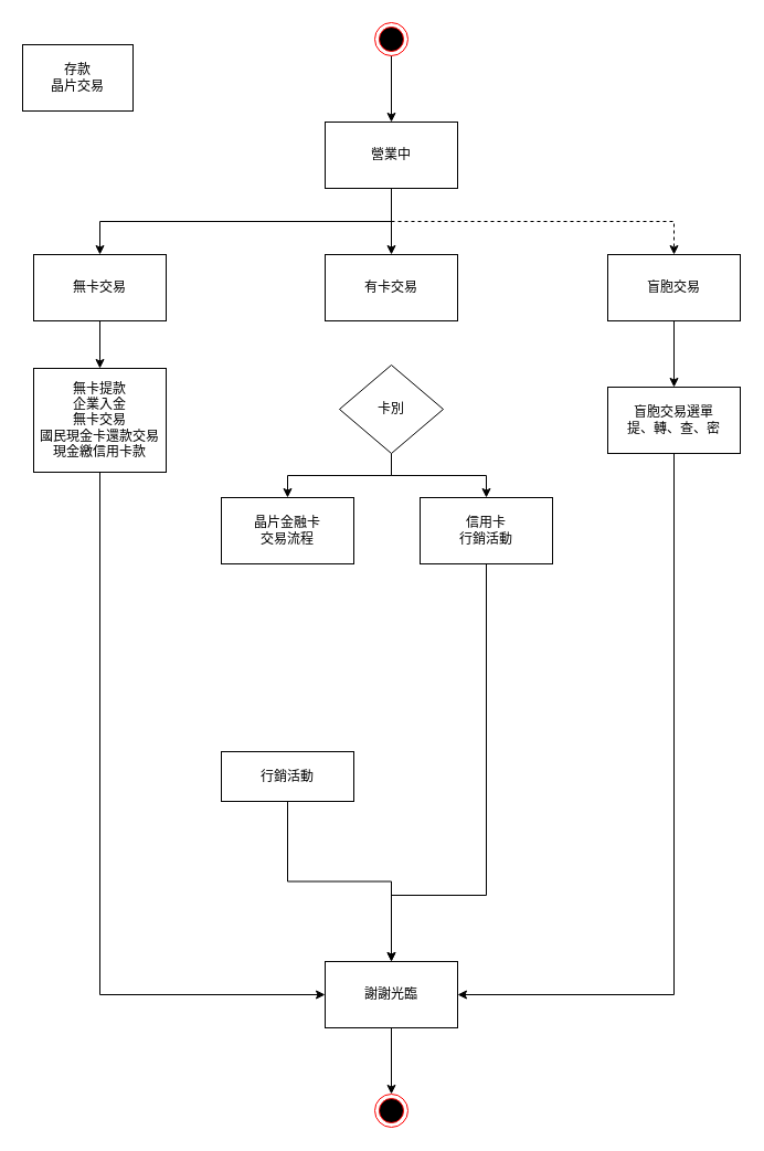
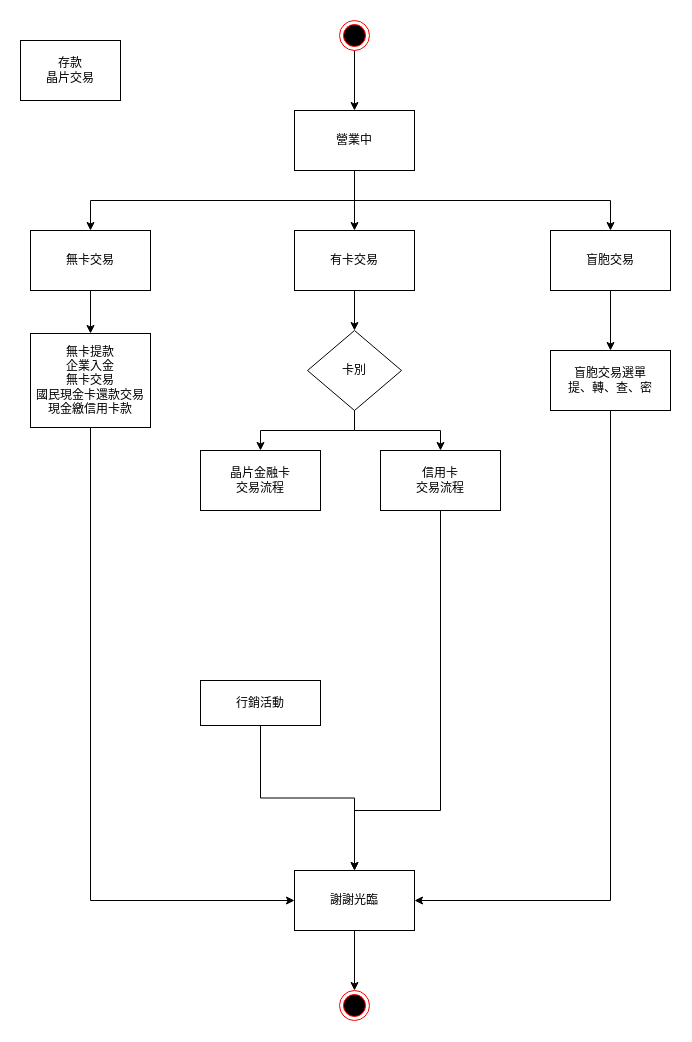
  <mxCell id="0" />
  <mxCell id="1" parent="0" />
  <mxCell id="2" style="edgeStyle=orthogonalEdgeStyle;rounded=0;orthogonalLoop=1;jettySize=auto;html=1;exitX=0.5;exitY=1;exitDx=0;exitDy=0;" parent="1" source="5" target="7" edge="1"><mxGeometry relative="1" as="geometry" /></mxCell>
  <mxCell id="3" style="edgeStyle=orthogonalEdgeStyle;rounded=0;orthogonalLoop=1;jettySize=auto;html=1;exitX=0.5;exitY=1;exitDx=0;exitDy=0;entryX=0.5;entryY=0;entryDx=0;entryDy=0;" parent="1" source="5" target="9" edge="1"><mxGeometry relative="1" as="geometry" /></mxCell>
- <mxCell id="4" style="edgeStyle=orthogonalEdgeStyle;rounded=0;orthogonalLoop=1;jettySize=auto;html=1;exitX=0.5;exitY=1;exitDx=0;exitDy=0;entryX=0.5;entryY=0;entryDx=0;entryDy=0;dashed=1;" parent="1" source="5" target="11" edge="1"><mxGeometry relative="1" as="geometry" /></mxCell>
+ <mxCell id="4" style="edgeStyle=orthogonalEdgeStyle;rounded=0;orthogonalLoop=1;jettySize=auto;html=1;exitX=0.5;exitY=1;exitDx=0;exitDy=0;entryX=0.5;entryY=0;entryDx=0;entryDy=0;" parent="1" source="5" target="11" edge="1"><mxGeometry relative="1" as="geometry" /></mxCell>
  <mxCell id="5" value="營業中" style="rounded=0;whiteSpace=wrap;html=1;" parent="1" vertex="1"><mxGeometry x="294" y="110" width="120" height="60" as="geometry" /></mxCell>
  <mxCell id="6" style="edgeStyle=orthogonalEdgeStyle;rounded=0;orthogonalLoop=1;jettySize=auto;html=1;exitX=0.5;exitY=1;exitDx=0;exitDy=0;" parent="1" source="7" target="24" edge="1"><mxGeometry relative="1" as="geometry" /></mxCell>
  <mxCell id="7" value="無卡交易" style="rounded=0;whiteSpace=wrap;html=1;" parent="1" vertex="1"><mxGeometry x="30" y="230" width="120" height="60" as="geometry" /></mxCell>
+ <mxCell id="8" style="edgeStyle=orthogonalEdgeStyle;rounded=0;orthogonalLoop=1;jettySize=auto;html=1;exitX=0.5;exitY=1;exitDx=0;exitDy=0;" parent="1" source="9" target="17" edge="1"><mxGeometry relative="1" as="geometry" /></mxCell>
  <mxCell id="9" value="有卡交易" style="rounded=0;whiteSpace=wrap;html=1;" parent="1" vertex="1"><mxGeometry x="294" y="230" width="120" height="60" as="geometry" /></mxCell>
  <mxCell id="10" style="edgeStyle=orthogonalEdgeStyle;rounded=0;orthogonalLoop=1;jettySize=auto;html=1;exitX=0.5;exitY=1;exitDx=0;exitDy=0;" parent="1" source="11" target="26" edge="1"><mxGeometry relative="1" as="geometry" /></mxCell>
  <mxCell id="11" value="盲胞交易" style="rounded=0;whiteSpace=wrap;html=1;" parent="1" vertex="1"><mxGeometry x="550" y="230" width="120" height="60" as="geometry" /></mxCell>
  <mxCell id="12" value="晶片金融卡&lt;div&gt;交易流程&lt;/div&gt;" style="rounded=0;whiteSpace=wrap;html=1;" parent="1" vertex="1"><mxGeometry x="200" y="450" width="120" height="60" as="geometry" /></mxCell>
  <mxCell id="13" style="edgeStyle=orthogonalEdgeStyle;rounded=0;orthogonalLoop=1;jettySize=auto;html=1;" parent="1" source="14" target="5" edge="1"><mxGeometry relative="1" as="geometry" /></mxCell>
  <mxCell id="14" value="" style="ellipse;html=1;shape=endState;fillColor=#000000;strokeColor=#ff0000;" parent="1" vertex="1"><mxGeometry x="339" y="20" width="30" height="30" as="geometry" /></mxCell>
  <mxCell id="15" style="edgeStyle=orthogonalEdgeStyle;rounded=0;orthogonalLoop=1;jettySize=auto;html=1;entryX=0.5;entryY=0;entryDx=0;entryDy=0;" parent="1" source="17" target="12" edge="1"><mxGeometry relative="1" as="geometry" /></mxCell>
  <mxCell id="16" style="edgeStyle=orthogonalEdgeStyle;rounded=0;orthogonalLoop=1;jettySize=auto;html=1;exitX=0.5;exitY=1;exitDx=0;exitDy=0;entryX=0.5;entryY=0;entryDx=0;entryDy=0;" parent="1" source="17" target="19" edge="1"><mxGeometry relative="1" as="geometry" /></mxCell>
  <mxCell id="17" value="卡別" style="rhombus;whiteSpace=wrap;html=1;" parent="1" vertex="1"><mxGeometry x="307" y="330" width="94" height="80" as="geometry" /></mxCell>
  <mxCell id="18" style="edgeStyle=orthogonalEdgeStyle;rounded=0;orthogonalLoop=1;jettySize=auto;html=1;exitX=0.5;exitY=1;exitDx=0;exitDy=0;entryX=0.5;entryY=0;entryDx=0;entryDy=0;" parent="1" source="19" target="21" edge="1"><mxGeometry relative="1" as="geometry"><Array as="points"><mxPoint x="440" y="810" /><mxPoint x="354" y="810" /></Array></mxGeometry></mxCell>
- <mxCell id="19" value="信用卡&lt;div&gt;行銷活動&lt;/div&gt;" style="rounded=0;whiteSpace=wrap;html=1;" parent="1" vertex="1"><mxGeometry x="380" y="450" width="120" height="60" as="geometry" /></mxCell>
+ <mxCell id="19" value="信用卡&lt;div&gt;交易流程&lt;/div&gt;" style="rounded=0;whiteSpace=wrap;html=1;" parent="1" vertex="1"><mxGeometry x="380" y="450" width="120" height="60" as="geometry" /></mxCell>
  <mxCell id="20" style="edgeStyle=orthogonalEdgeStyle;rounded=0;orthogonalLoop=1;jettySize=auto;html=1;exitX=0.5;exitY=1;exitDx=0;exitDy=0;entryX=0.5;entryY=0;entryDx=0;entryDy=0;" parent="1" source="21" target="22" edge="1"><mxGeometry relative="1" as="geometry" /></mxCell>
  <mxCell id="21" value="謝謝光臨" style="rounded=0;whiteSpace=wrap;html=1;" parent="1" vertex="1"><mxGeometry x="294" y="870" width="120" height="60" as="geometry" /></mxCell>
  <mxCell id="22" value="" style="ellipse;html=1;shape=endState;fillColor=#000000;strokeColor=#ff0000;" parent="1" vertex="1"><mxGeometry x="339" y="990" width="30" height="30" as="geometry" /></mxCell>
  <mxCell id="23" style="edgeStyle=orthogonalEdgeStyle;rounded=0;orthogonalLoop=1;jettySize=auto;html=1;entryX=0;entryY=0.5;entryDx=0;entryDy=0;" parent="1" source="24" target="21" edge="1"><mxGeometry relative="1" as="geometry"><Array as="points"><mxPoint x="90" y="900" /></Array></mxGeometry></mxCell>
  <mxCell id="24" value="無卡提款&lt;div&gt;企業入金&lt;br&gt;&lt;div&gt;無卡交易&lt;/div&gt;&lt;div&gt;國民現金卡還款交易&lt;br&gt;&lt;/div&gt;&lt;div&gt;現金繳信用卡款&lt;br&gt;&lt;/div&gt;&lt;/div&gt;" style="rounded=0;whiteSpace=wrap;html=1;" parent="1" vertex="1"><mxGeometry x="30" y="333" width="120" height="94" as="geometry" /></mxCell>
  <mxCell id="25" style="edgeStyle=orthogonalEdgeStyle;rounded=0;orthogonalLoop=1;jettySize=auto;html=1;entryX=1;entryY=0.5;entryDx=0;entryDy=0;" parent="1" source="26" target="21" edge="1"><mxGeometry relative="1" as="geometry"><Array as="points"><mxPoint x="610" y="900" /></Array></mxGeometry></mxCell>
  <mxCell id="26" value="盲胞交易選單&lt;div&gt;提、轉、查、密&lt;/div&gt;" style="rounded=0;whiteSpace=wrap;html=1;" parent="1" vertex="1"><mxGeometry x="550" y="350" width="120" height="60" as="geometry" /></mxCell>
  <mxCell id="27" style="edgeStyle=orthogonalEdgeStyle;rounded=0;orthogonalLoop=1;jettySize=auto;html=1;exitX=0.5;exitY=1;exitDx=0;exitDy=0;" parent="1" source="28" target="21" edge="1"><mxGeometry relative="1" as="geometry" /></mxCell>
  <mxCell id="28" value="行銷活動" style="rounded=0;whiteSpace=wrap;html=1;" parent="1" vertex="1"><mxGeometry x="200" y="680" width="120" height="45" as="geometry" /></mxCell>
  <mxCell id="29" value="存款&lt;div&gt;晶片交易&lt;/div&gt;" style="rounded=0;whiteSpace=wrap;html=1;" parent="1" vertex="1"><mxGeometry x="20" y="40" width="100" height="60" as="geometry" /></mxCell>
